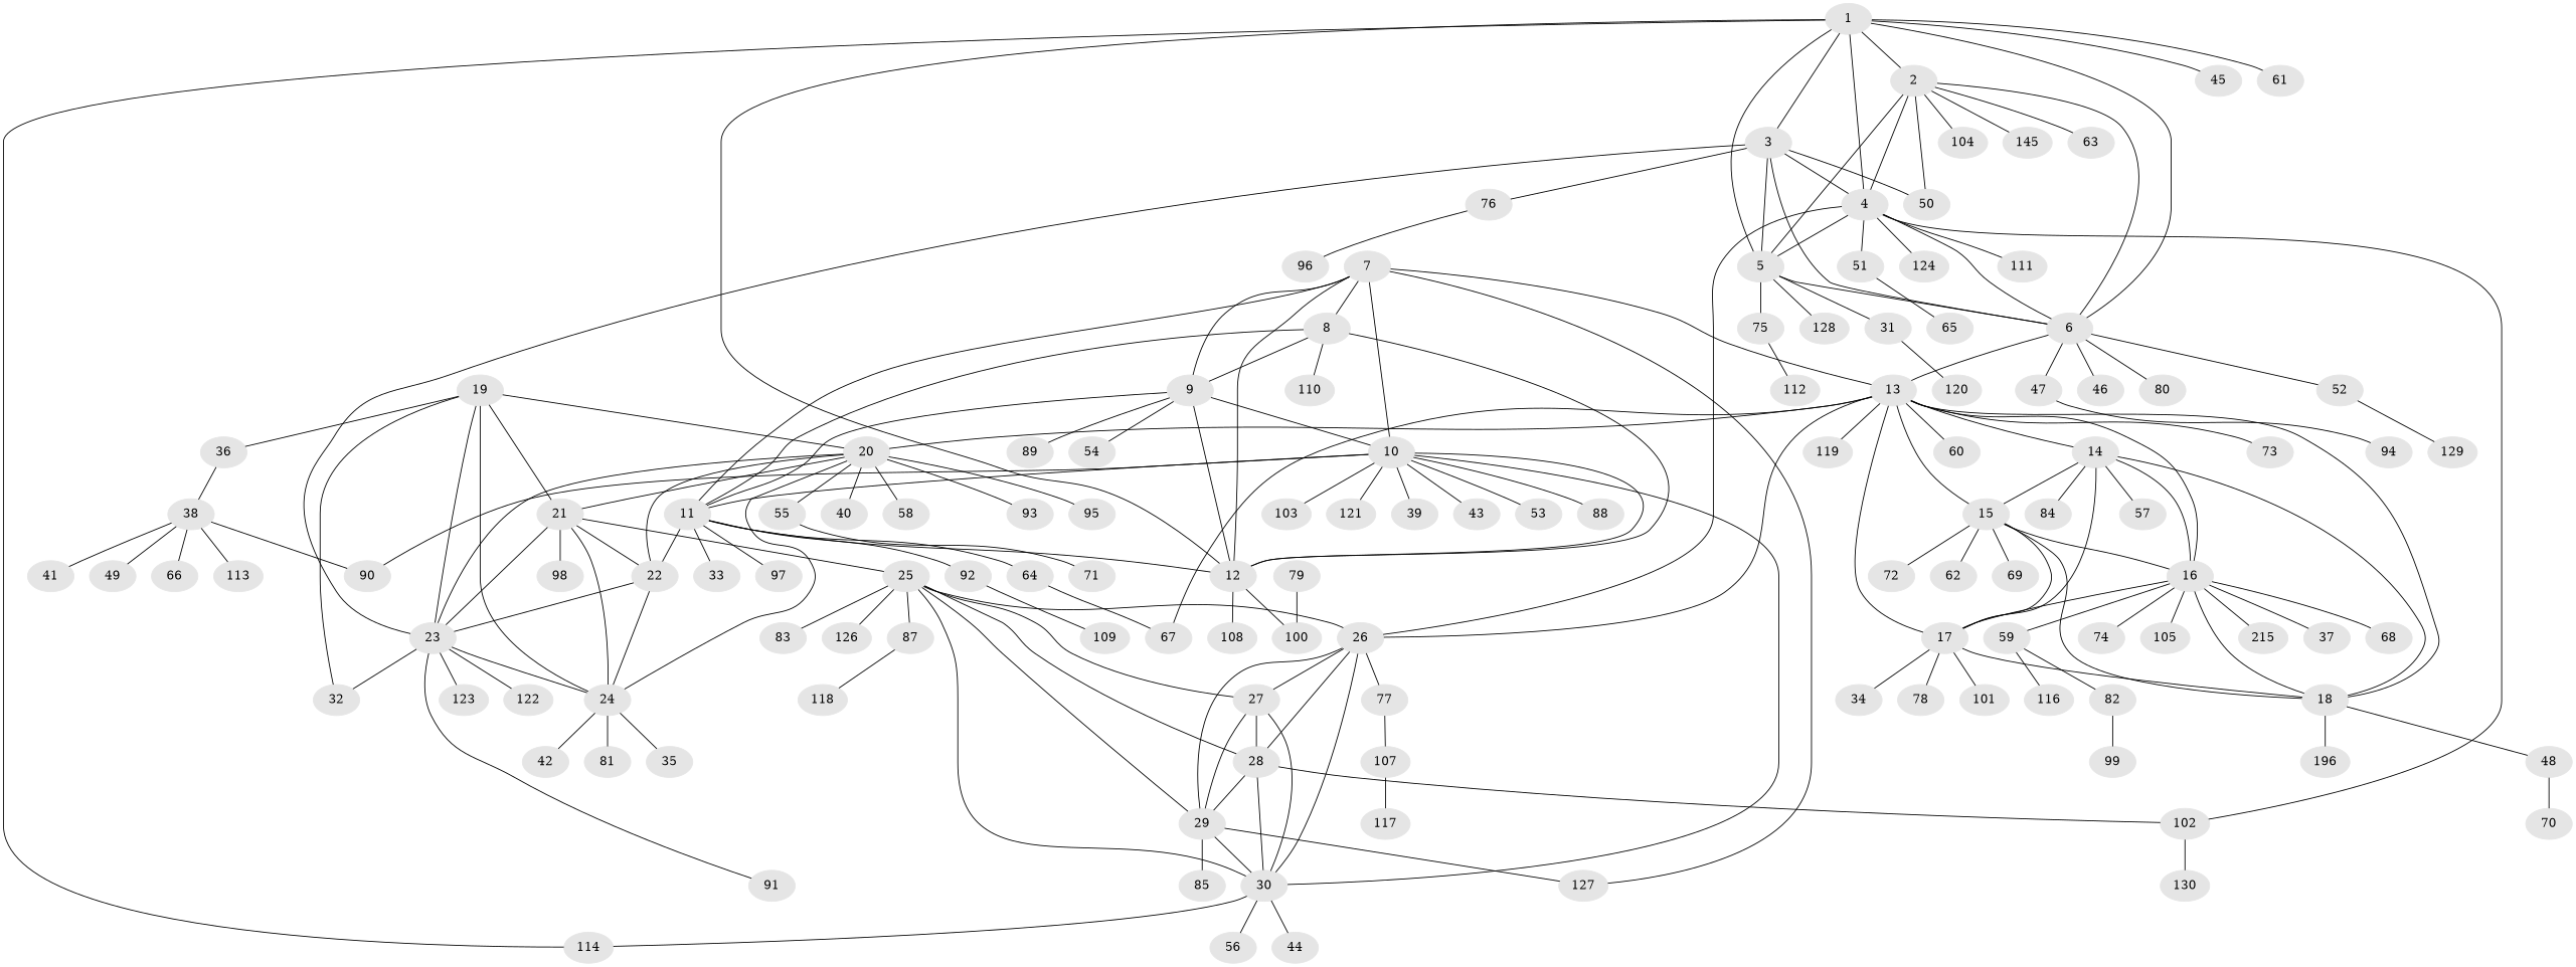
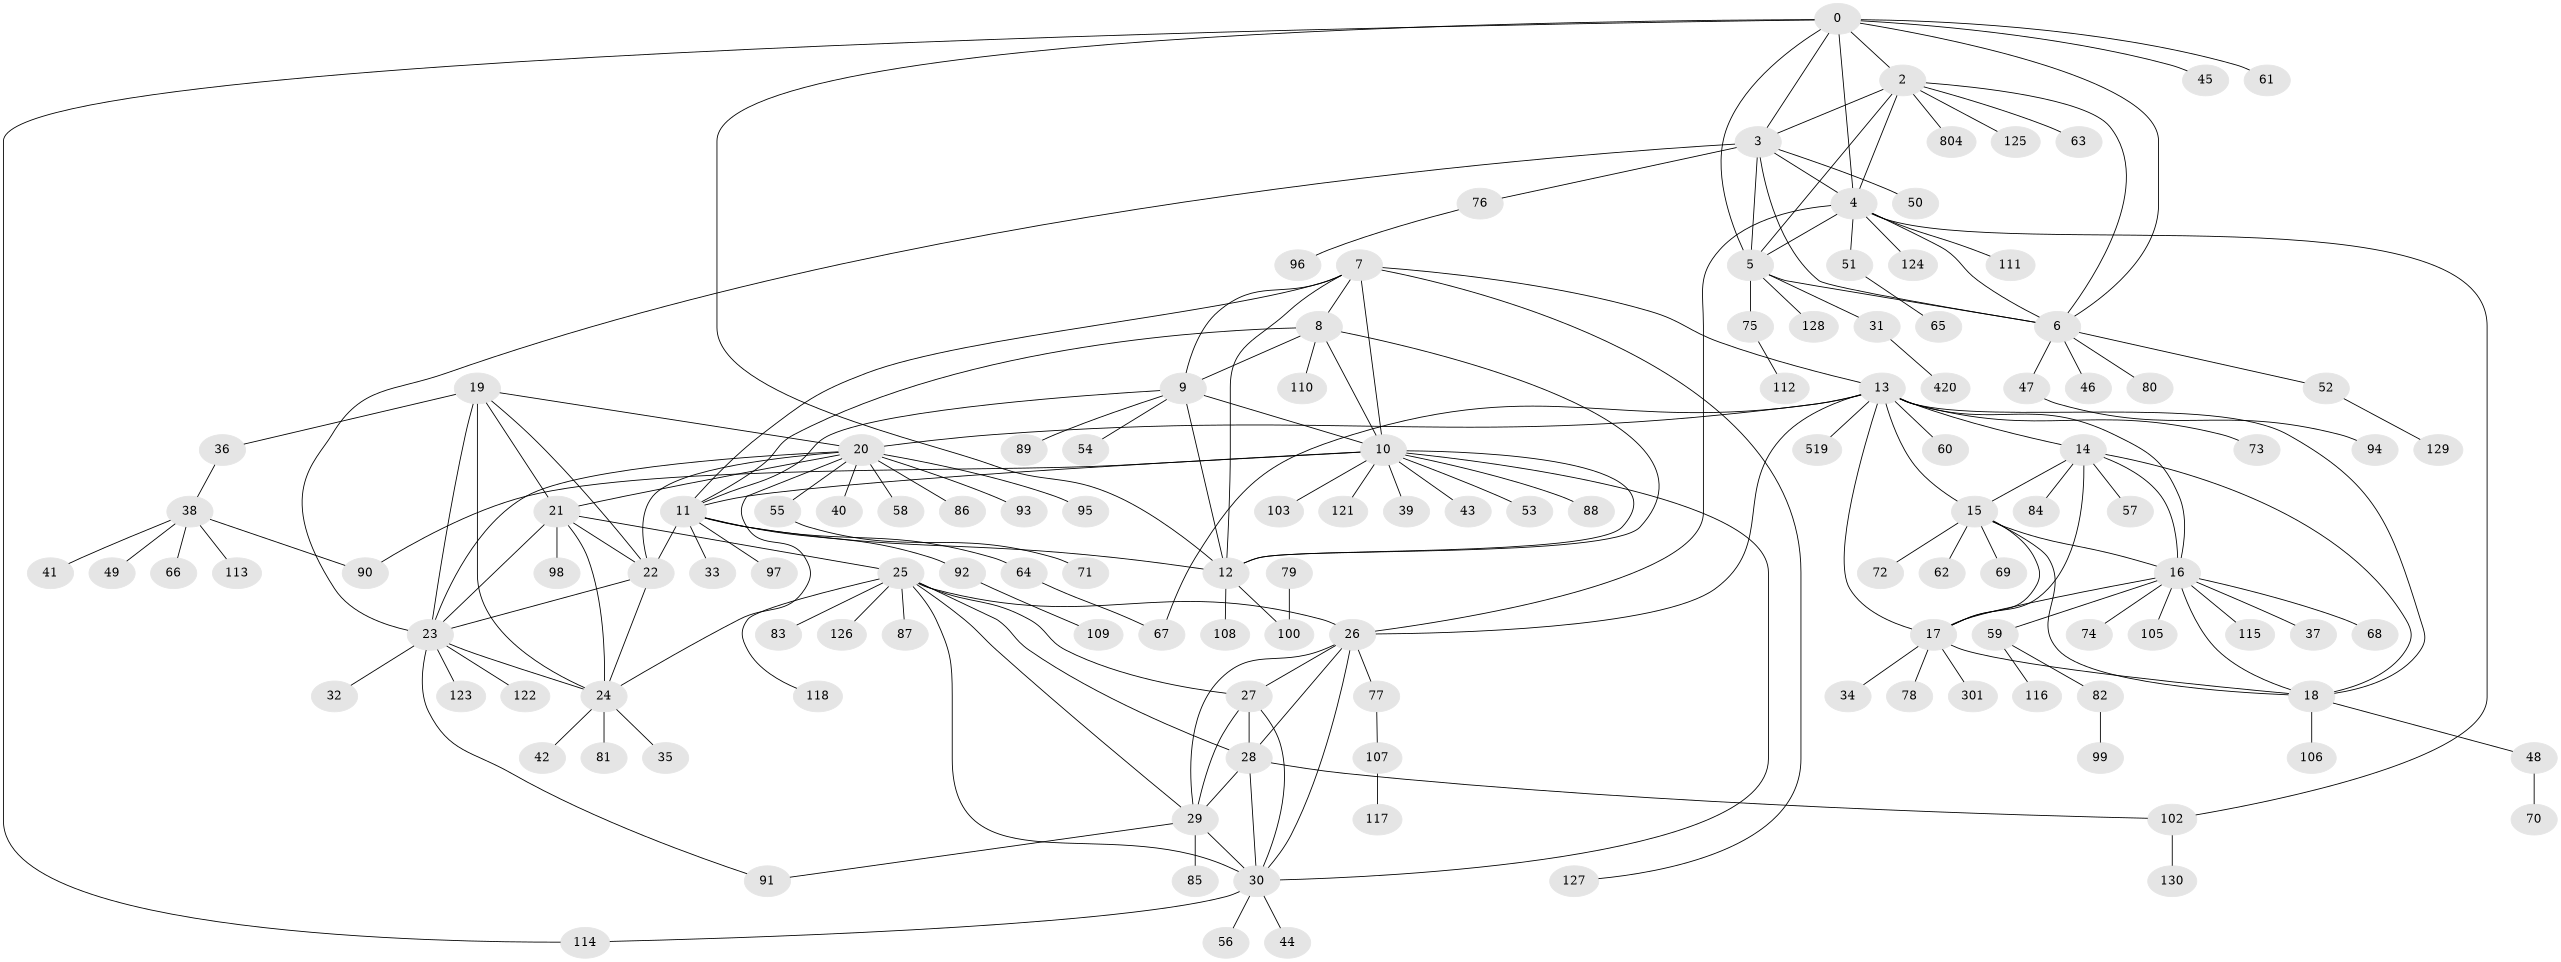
  graph {
    node [color=gray90 style=filled]
-   1
+   1 [label=0]
    2
    3
    4
    5
    6
    12
    45
    61
    114
    63
-   104
-   125 [label=145]
+   104 [label=804]
+   125
    23
    50
    76
    26
    51
    102
    111
    124
    31
    75
    128
    13
    46
    47
    52
    80
    108
    100
    24
    32
    91
    122
    123
    96
    30
    27
    28
    29
    77
    65
    130
-   120
+   120 [label=420]
    112
    14
    15
    16
    17
    18
    20
    60
    67
    73
-   119
+   119 [label=519]
    94
    129
    7
    8
    9
    10
    11
    127
    110
    54
    89
    39
    43
    53
    88
    90
    103
    121
    22
    33
    64
    92
    97
    44
    56
    109
    79
    57
    84
    62
    69
    72
    37
    59
    68
    74
    105
-   115 [label=215]
+   115
    34
    78
-   101
+   101 [label=301]
    48
-   106 [label=196]
+   106
    21
    40
    55
    58
+   86
    93
    95
    82
    116
    70
    19
    36
    25
    98
    35
    42
    81
    38
    71
    83
    87
    118
    126
    85
    107
    41
    49
    66
    113
    99
    117
    1 -- 2
    1 -- 3
    1 -- 4
    1 -- 5
    1 -- 6
    1 -- 12
    1 -- 45
    1 -- 61
    1 -- 114
-   2 -- 50
+   2 -- 3
    2 -- 4
    2 -- 5
    2 -- 6
    2 -- 63
    2 -- 104
    2 -- 125
    3 -- 4
    3 -- 5
    3 -- 6
    3 -- 23
    3 -- 50
    3 -- 76
    4 -- 5
    4 -- 6
    4 -- 26
    4 -- 51
    4 -- 102
    4 -- 111
    4 -- 124
    5 -- 6
    5 -- 31
    5 -- 75
    5 -- 128
-   6 -- 13
    6 -- 46
    6 -- 47
    6 -- 52
    6 -- 80
    12 -- 108
    12 -- 100
    23 -- 24
    23 -- 32
    23 -- 91
    23 -- 122
    23 -- 123
    76 -- 96
    26 -- 30
    26 -- 27
    26 -- 28
    26 -- 29
    26 -- 77
    51 -- 65
    102 -- 130
    31 -- 120
    75 -- 112
    13 -- 26
    13 -- 14
    13 -- 15
    13 -- 16
    13 -- 17
    13 -- 18
    13 -- 20
    13 -- 60
    13 -- 67
    13 -- 73
    13 -- 119
    47 -- 94
    52 -- 129
    24 -- 35
    24 -- 42
    24 -- 81
    30 -- 114
    30 -- 44
    30 -- 56
    27 -- 30
    27 -- 28
    27 -- 29
    28 -- 102
    28 -- 30
    28 -- 29
    29 -- 30
-   29 -- 127
+   29 -- 91
    29 -- 85
    77 -- 107
    14 -- 15
    14 -- 16
    14 -- 17
    14 -- 18
    14 -- 57
    14 -- 84
    15 -- 16
    15 -- 17
    15 -- 18
    15 -- 62
    15 -- 69
    15 -- 72
    16 -- 17
    16 -- 18
    16 -- 37
    16 -- 59
    16 -- 68
    16 -- 74
    16 -- 105
    16 -- 115
    17 -- 18
    17 -- 34
    17 -- 78
    17 -- 101
    18 -- 48
    18 -- 106
    20 -- 23
    20 -- 24
    20 -- 22
    20 -- 21
    20 -- 40
    20 -- 55
    20 -- 58
+   20 -- 86
    20 -- 93
    20 -- 95
    7 -- 12
    7 -- 13
    7 -- 8
    7 -- 9
    7 -- 10
    7 -- 11
    7 -- 127
    8 -- 12
    8 -- 9
+   8 -- 10
    8 -- 11
    8 -- 110
    9 -- 12
    9 -- 10
    9 -- 11
    9 -- 54
    9 -- 89
    10 -- 12
    10 -- 30
    10 -- 11
    10 -- 39
    10 -- 43
    10 -- 53
    10 -- 88
    10 -- 90
    10 -- 103
    10 -- 121
    11 -- 12
    11 -- 22
    11 -- 33
    11 -- 64
    11 -- 92
    11 -- 97
    22 -- 23
    22 -- 24
    64 -- 67
    92 -- 109
    79 -- 100
    59 -- 82
    59 -- 116
    48 -- 70
    21 -- 23
    21 -- 24
    21 -- 22
    21 -- 25
    21 -- 98
    55 -- 71
    82 -- 99
    19 -- 23
    19 -- 24
    19 -- 20
-   19 -- 32
+   19 -- 22
    19 -- 21
    19 -- 36
    36 -- 38
    25 -- 26
    25 -- 30
    25 -- 27
    25 -- 28
    25 -- 29
    25 -- 83
    25 -- 87
-   87 -- 118
+   25 -- 118
    25 -- 126
    38 -- 90
    38 -- 41
    38 -- 49
    38 -- 66
    38 -- 113
    107 -- 117
  }
